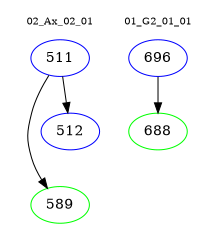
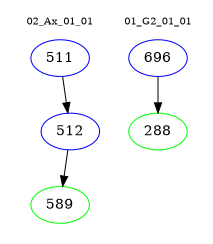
  digraph {
    node [color=blue]
    edge [color=black]
    n1 [label=511]
    n2 [color=green label=589]
    n3 [label=512]
    n4 [label=696]
-   n5 [color=green label=688]
+   n5 [color=green label=288]
    subgraph cluster_1 {
      color=white
      fontsize=10
-     label="02_Ax_02_01"
+     label="02_Ax_01_01"
      n1
      n2
      n3
    }
    subgraph cluster_2 {
      color=white
      fontsize=10
      label="01_G2_01_01"
      n4
      n5
    }
-   n1 -> n2
+   n3 -> n2
    n1 -> n3
    n4 -> n5
  }
